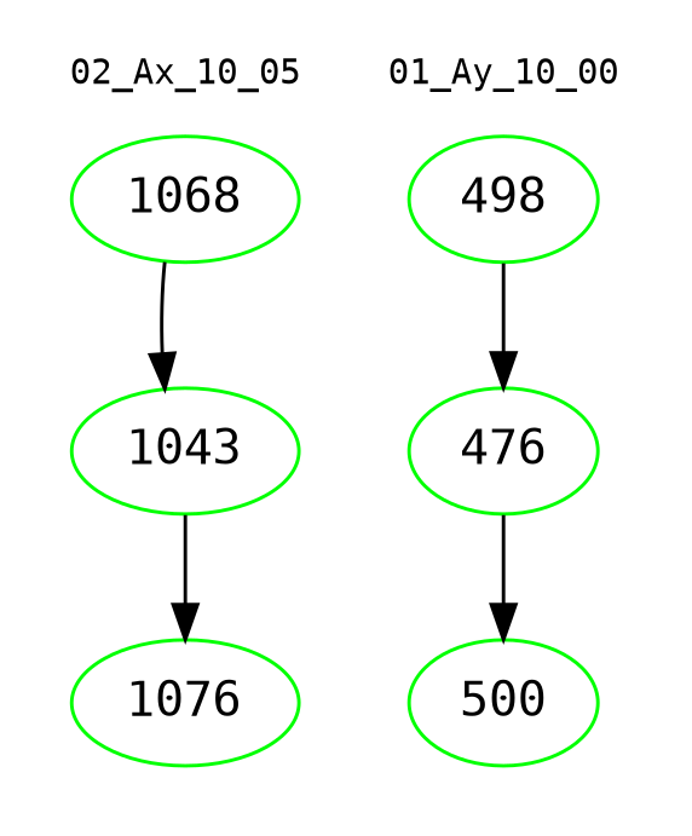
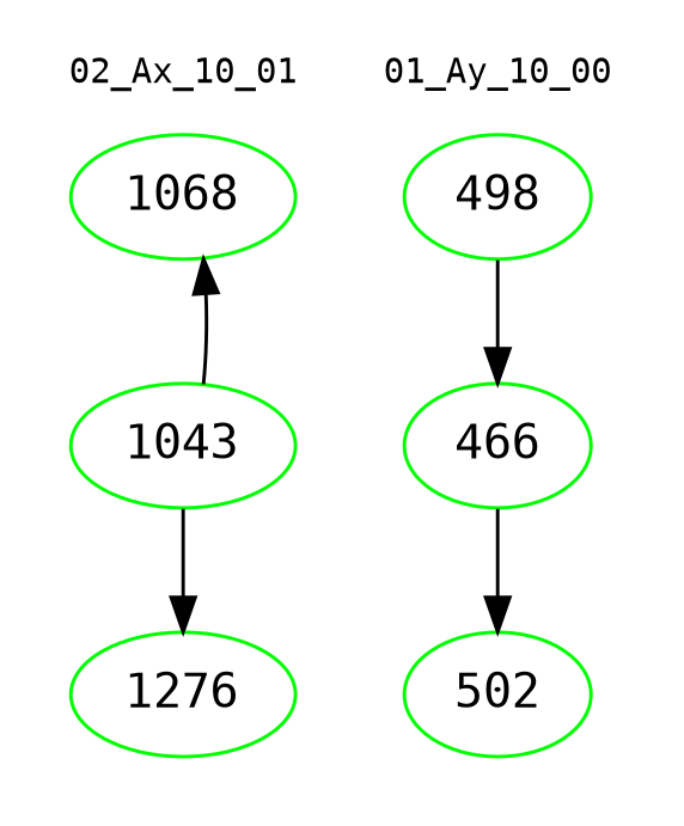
  digraph {
    fontname="DejaVu Sans Mono"
    node [color=green fontname="DejaVu Sans Mono"]
    edge [color=black fontname="DejaVu Sans Mono"]
    n1 [label=1068]
    n2 [label=1043]
-   n3 [label=1076]
+   n3 [label=1276]
    n4 [label=498]
-   n5 [label=476]
-   n6 [label=500]
+   n5 [label=466]
+   n6 [label=502]
    subgraph cluster_1 {
      color=white
      fontsize=10
-     label="02_Ax_10_05"
+     label="02_Ax_10_01"
      n1
      n2
      n3
    }
    subgraph cluster_2 {
      color=white
      fontsize=10
      label="01_Ay_10_00"
      n4
      n5
      n6
    }
-   n1 -> n2
+   n2 -> n1
    n2 -> n3
    n4 -> n5
    n5 -> n6
  }
